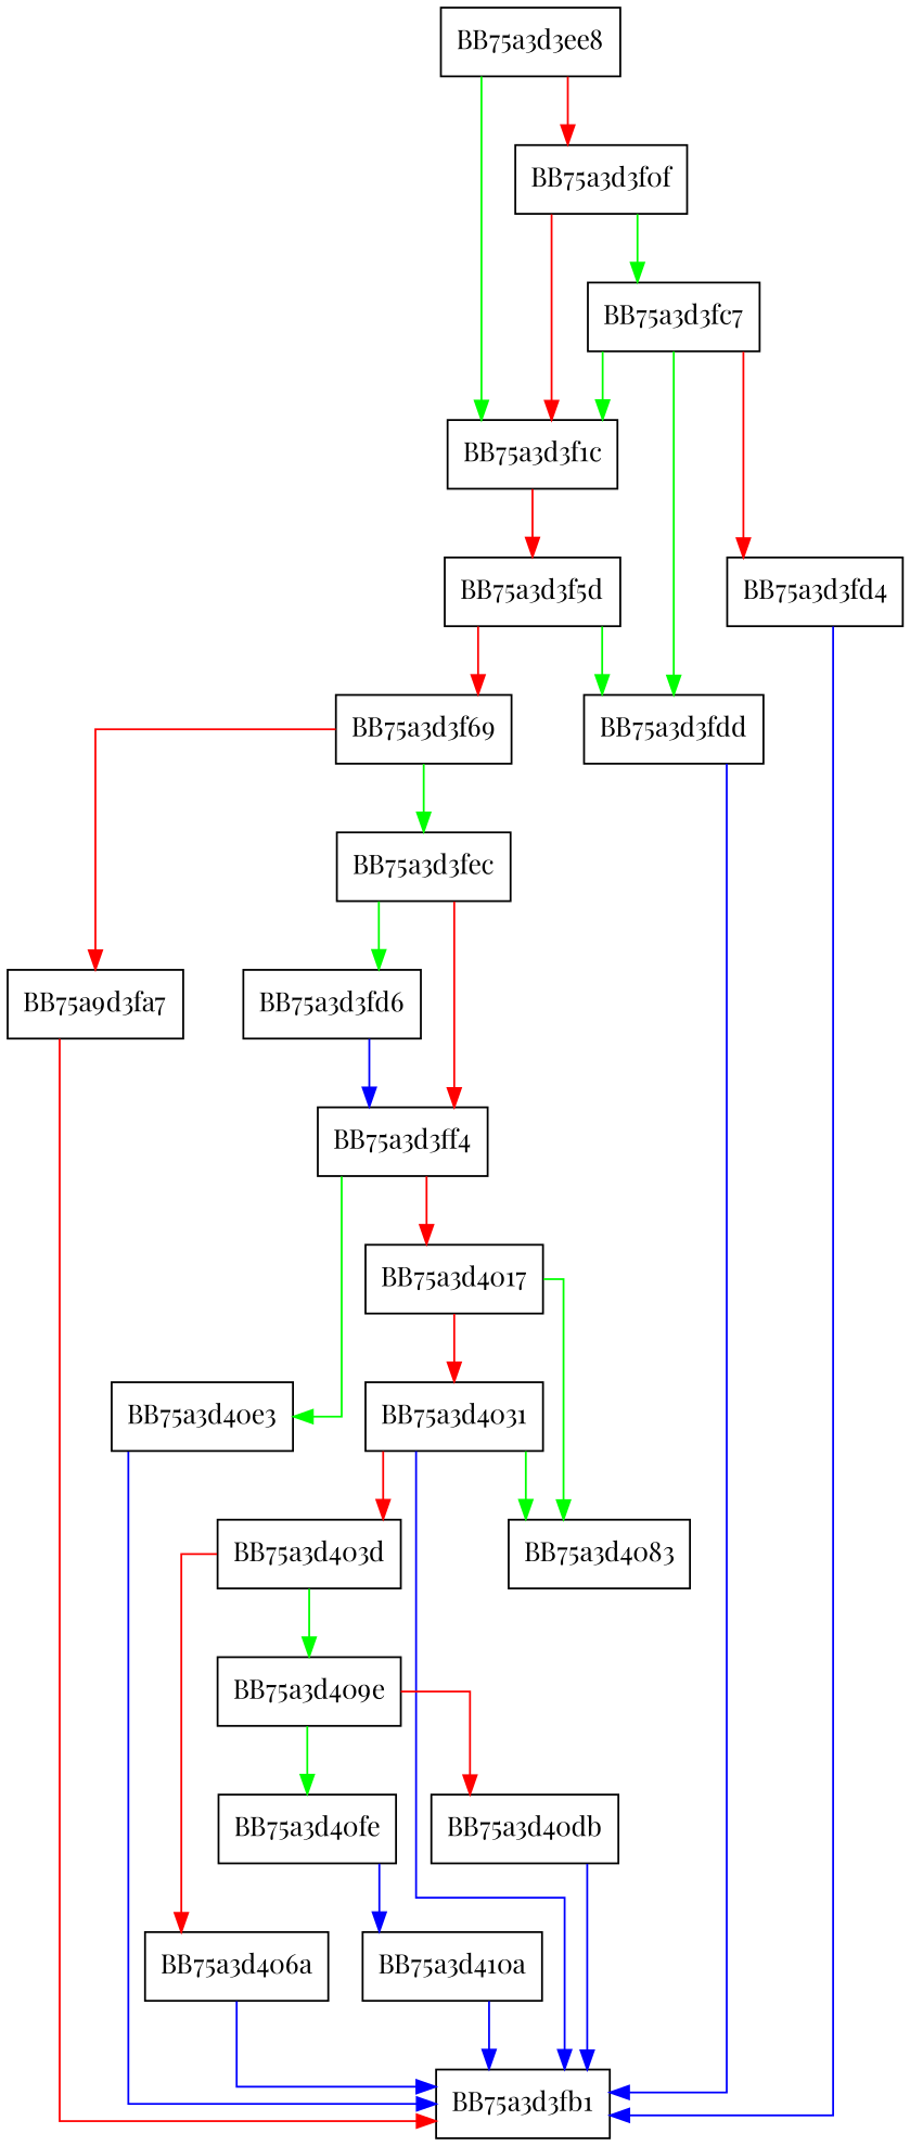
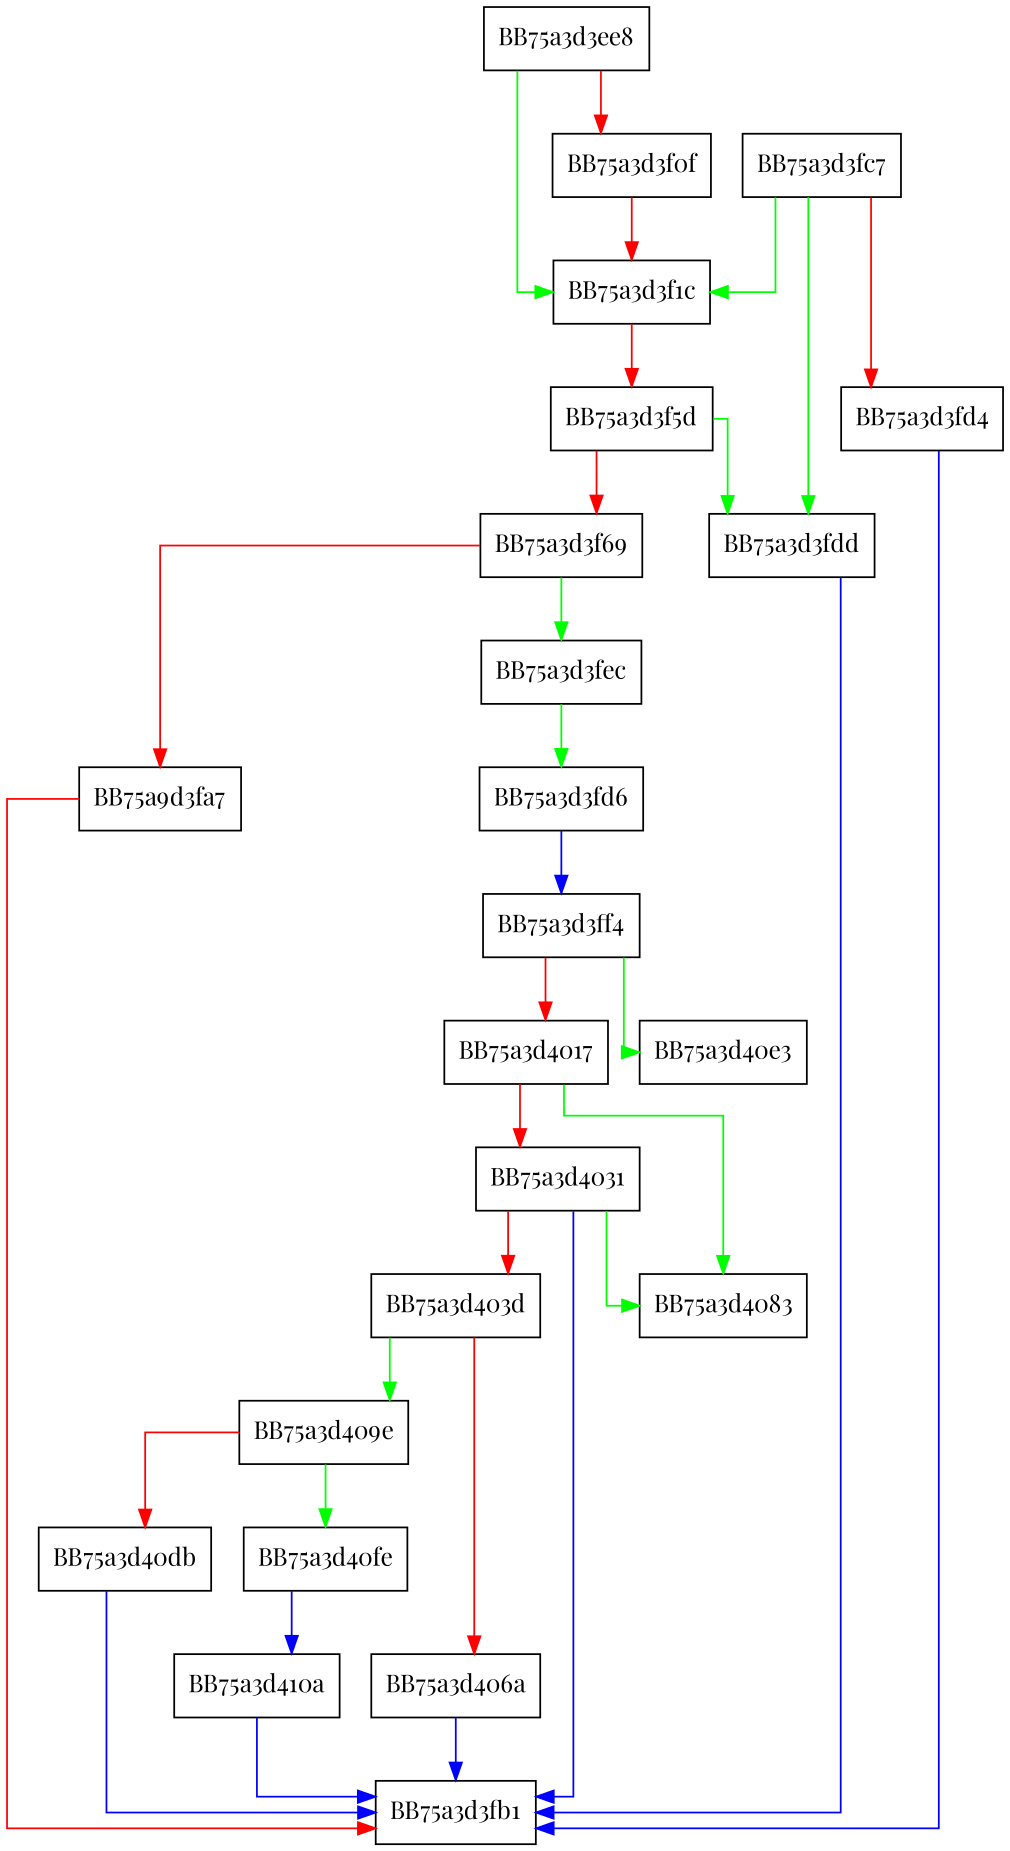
  digraph {
    fontname="Playfair Display"
    splines=ortho
    node [fontname="Playfair Display" shape=box]
    edge [color=red fontname="Playfair Display"]
    BB75a3d3ee8
    BB75a3d3f1c
    BB75a3d3f0f
    BB75a3d3f5d
    BB75a3d3fc7
    BB75a3d3fdd
    BB75a3d3fb1
    BB75a3d3f69
    BB75a3d3fd4
    BB75a3d3fec
    n11 [label=BB75a9d3fa7]
    BB75a3d3fd6
    BB75a3d3ff4
    BB75a3d40e3
    BB75a3d4017
    BB75a3d4083
    BB75a3d4031
    BB75a3d403d
    BB75a3d409e
    BB75a3d406a
    BB75a3d40fe
    BB75a3d40db
    BB75a3d410a
    BB75a3d3ee8 -> BB75a3d3f1c [color=green]
    BB75a3d3ee8 -> BB75a3d3f0f
    BB75a3d3f1c -> BB75a3d3f5d
    BB75a3d3f0f -> BB75a3d3f1c
-   BB75a3d3f0f -> BB75a3d3fc7 [color=green]
    BB75a3d3f5d -> BB75a3d3fdd [color=green]
    BB75a3d3f5d -> BB75a3d3f69
    BB75a3d3fc7 -> BB75a3d3f1c [color=green]
    BB75a3d3fc7 -> BB75a3d3fdd [color=green]
    BB75a3d3fc7 -> BB75a3d3fd4
    BB75a3d3fdd -> BB75a3d3fb1 [color=blue]
    BB75a3d3f69 -> BB75a3d3fec [color=green]
    BB75a3d3f69 -> n11
    BB75a3d3fd4 -> BB75a3d3fb1 [color=blue]
    BB75a3d3fec -> BB75a3d3fd6 [color=green]
-   BB75a3d3fec -> BB75a3d3ff4
    n11 -> BB75a3d3fb1
    BB75a3d3fd6 -> BB75a3d3ff4 [color=blue]
    BB75a3d3ff4 -> BB75a3d40e3 [color=green]
    BB75a3d3ff4 -> BB75a3d4017
-   BB75a3d40e3 -> BB75a3d3fb1 [color=blue]
    BB75a3d4017 -> BB75a3d4083 [color=green]
    BB75a3d4017 -> BB75a3d4031
    BB75a3d4031 -> BB75a3d3fb1 [color=blue]
    BB75a3d4031 -> BB75a3d4083 [color=green]
    BB75a3d4031 -> BB75a3d403d
    BB75a3d403d -> BB75a3d409e [color=green]
    BB75a3d403d -> BB75a3d406a
    BB75a3d409e -> BB75a3d40fe [color=green]
    BB75a3d409e -> BB75a3d40db
    BB75a3d406a -> BB75a3d3fb1 [color=blue]
    BB75a3d40fe -> BB75a3d410a [color=blue]
    BB75a3d40db -> BB75a3d3fb1 [color=blue]
    BB75a3d410a -> BB75a3d3fb1 [color=blue]
  }
